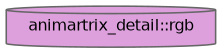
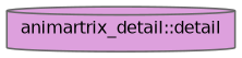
  digraph {
    rankdir=LR
-   n1 [color=grey40 fillcolor=plum fontname=Helvetica fontsize=10 height=0.2 label="animartrix_detail::rgb" shape=cylinder style=filled width=0.4]
+   n1 [color=grey40 fillcolor=plum fontname=Helvetica fontsize=10 height=0.2 label="animartrix_detail::detail" shape=cylinder style=filled width=0.4]
  }
